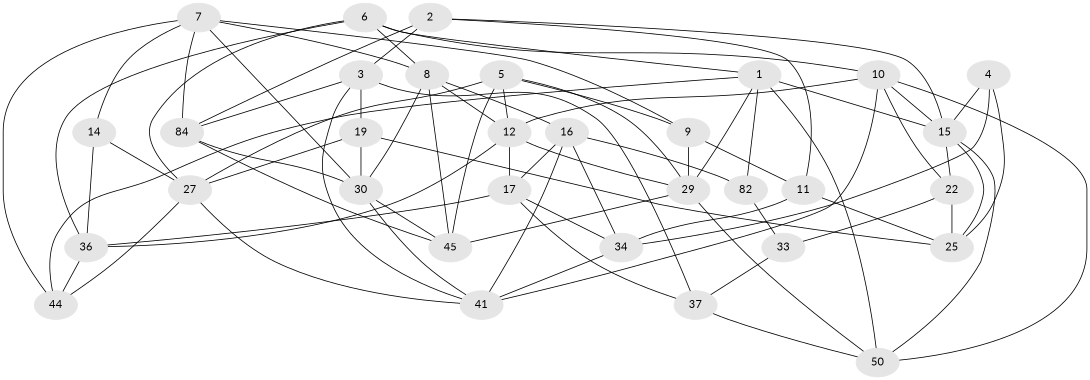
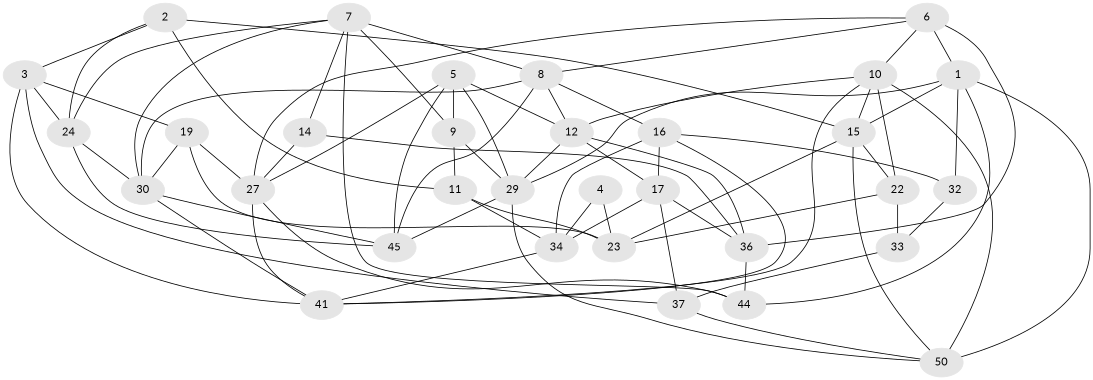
  graph {
    fontname=Lato
    node [color=gray90 fontname=Lato style=filled]
    edge [fontname=Lato]
    1 [super="+49"]
    15 [super="+18"]
    29 [super="+42"]
-   32 [super="+43" label=82]
+   32 [super="+43"]
    44
    50 [super="+52"]
-   25 [super="+38"]
+   25 [super="+38" label=23]
    22 [super="+53"]
    45 [super="+56"]
    33
    3 [super="+48"]
-   24 [super="+35" label=84]
+   24 [super="+35"]
    19
    37
    41 [super="+54"]
    2
    11 [super="+23"]
    34 [super="+46"]
    30 [super="+40"]
    4
    27 [super="+55"]
    5 [super="+26"]
    9
    12 [super="+13"]
    36 [super="+57"]
    17 [super="+47"]
    6 [super="+28"]
    8 [super="+51"]
    10 [super="+31"]
    16 [super="+20"]
    14 [super="+39"]
    7 [super="+21"]
    1 -- 15
    1 -- 29
    1 -- 32
    1 -- 44
    1 -- 50 [weight=2]
    15 -- 50
    15 -- 25
    15 -- 22
    29 -- 50
    29 -- 45
    32 -- 33
    22 -- 25
    22 -- 33
    33 -- 37
    3 -- 24
    3 -- 19
    3 -- 37
    3 -- 41
    24 -- 45
    24 -- 30
    19 -- 25
    19 -- 30
    19 -- 27
    37 -- 50
    2 -- 15
    2 -- 3
    2 -- 24
    2 -- 11
    11 -- 25
    11 -- 34
    34 -- 41
    30 -- 45
    30 -- 41
-   4 -- 15
    4 -- 25
    4 -- 34
    27 -- 44
    27 -- 41
    5 -- 29
    5 -- 45 [weight=2]
    5 -- 27
    5 -- 9
    5 -- 12
    9 -- 29
    9 -- 11
    12 -- 29
    12 -- 36
    12 -- 17
    36 -- 44
    17 -- 37
    17 -- 34 [weight=2]
    17 -- 36
    6 -- 1
    6 -- 27
    6 -- 36 [weight=2]
    6 -- 8
    6 -- 10
    8 -- 45
    8 -- 30
    8 -- 12
    8 -- 16
    10 -- 15
    10 -- 50
    10 -- 22
    10 -- 41
    10 -- 12
    16 -- 32
    16 -- 41
    16 -- 34
    16 -- 17
    14 -- 27
    14 -- 36
    7 -- 44
    7 -- 24
    7 -- 30
    7 -- 9
    7 -- 8
    7 -- 14
  }
